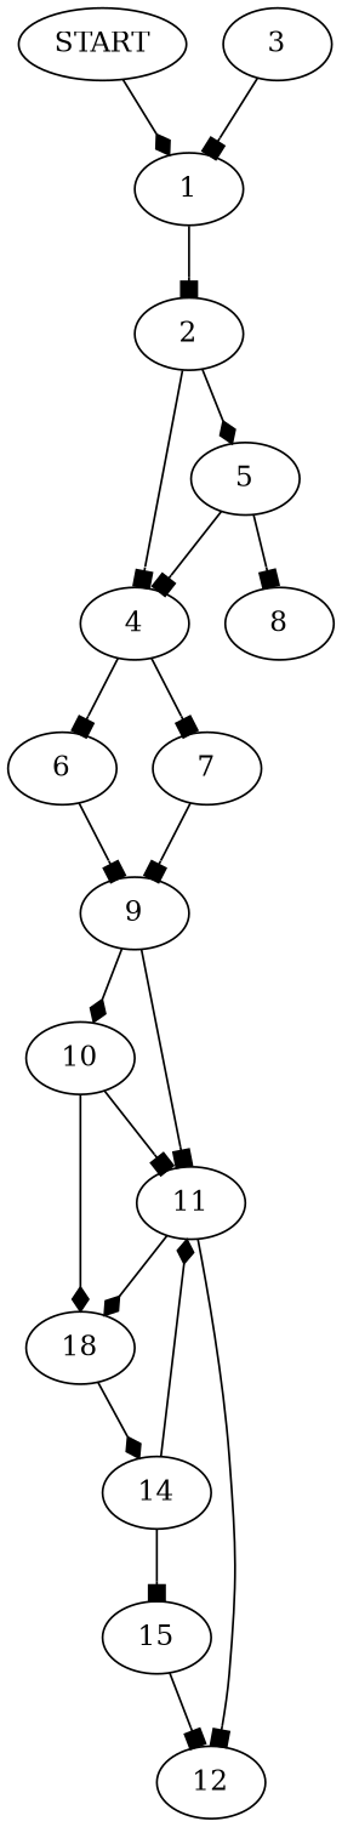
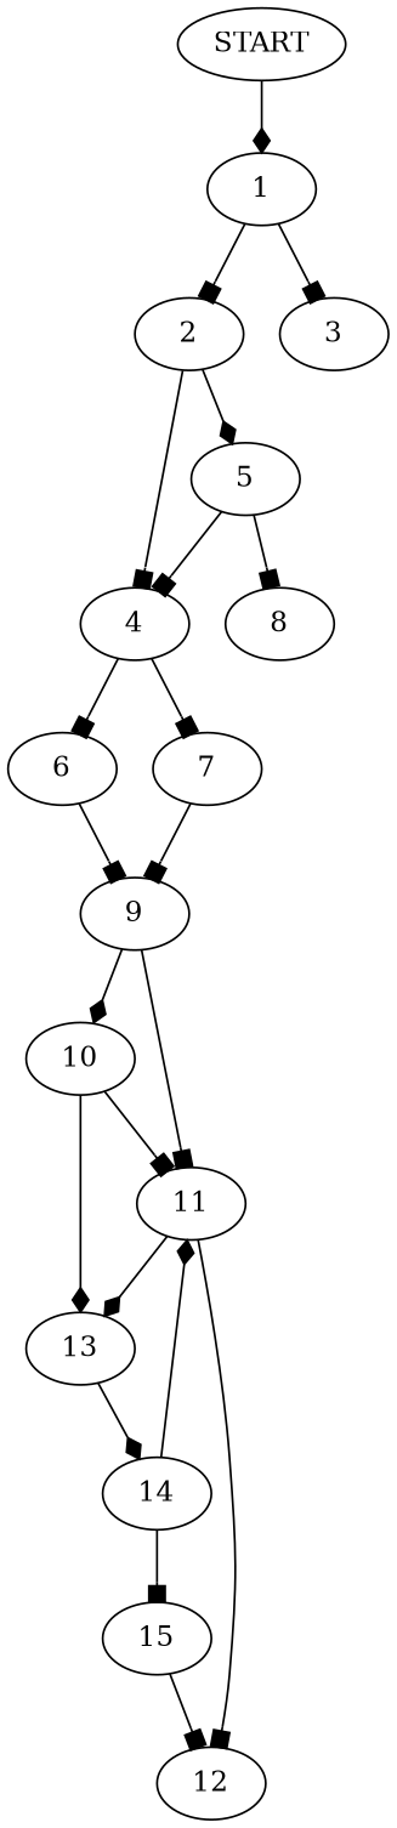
  digraph {
    edge [arrowhead=box]
    n1 [label=START]
    1
    2
    3
    4
    5
    6
    7
    8
    9
    10
    11
-   13 [label=18]
+   13
    12
    14
    15
    n1 -> 1 [arrowhead=diamond]
    1 -> 2
-   3 -> 1
+   1 -> 3
    2 -> 4
    2 -> 5 [arrowhead=diamond]
    4 -> 6
    4 -> 7
    5 -> 4
    5 -> 8
    6 -> 9
    7 -> 9
    9 -> 10 [arrowhead=diamond]
    9 -> 11
    10 -> 11
    10 -> 13 [arrowhead=diamond]
    11 -> 13 [arrowhead=diamond]
    11 -> 12
    13 -> 14 [arrowhead=diamond]
    14 -> 11 [arrowhead=diamond]
    14 -> 15
    15 -> 12
  }
